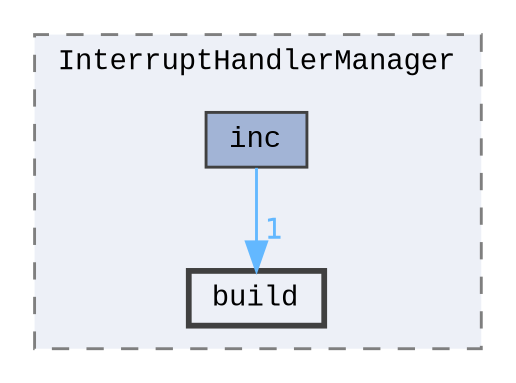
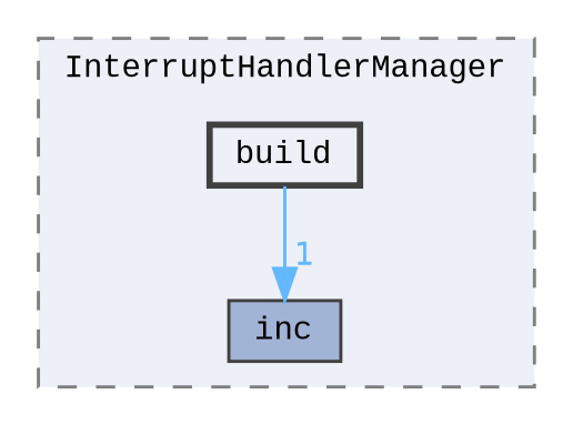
  digraph {
    compound=true
    fontname="Liberation Mono"
    node [color=grey25 fontname="Liberation Mono" fontsize=10 shape=box]
    n1 [fillcolor="#a2b4d6" height=0.2 label=inc style=filled width=0.4]
    n2 [fillcolor="#edf0f7" height=0.2 label=build style="filled,bold" width=0.4]
    subgraph cluster_1 {
      bgcolor="#edf0f7"
      fontsize=10
      label=InterruptHandlerManager
      pencolor=grey50
      style="filled,dashed"
      n1
      n2
    }
-   n1 -> n2 [color=steelblue1 fontcolor=steelblue1 fontname="Liberation Mono" fontsize=10 headlabel=1 labeldistance=1.5 labelfontname=Helvetica labelfontsize=10]
+   n2 -> n1 [color=steelblue1 fontcolor=steelblue1 fontname="Liberation Mono" fontsize=10 headlabel=1 labeldistance=1.5 labelfontname=Helvetica labelfontsize=10]
  }
